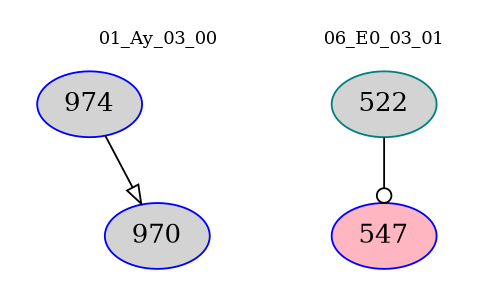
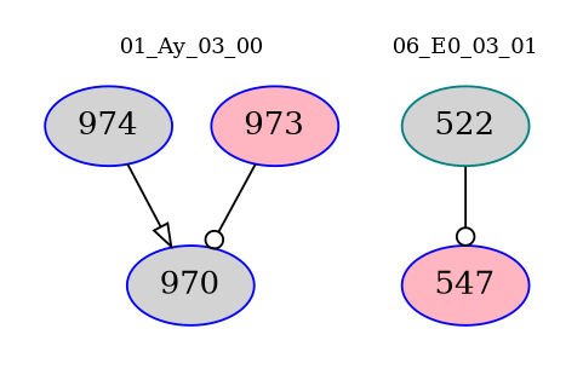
  digraph {
    node [color=blue fillcolor=lightgrey style=filled]
    edge [arrowhead=odot color=black]
+   n1 [fillcolor=lightpink label=973]
    n2 [label=970]
    n3 [label=974]
    n4 [color=teal label=522]
    n5 [fillcolor=lightpink label=547]
    subgraph cluster_1 {
      color=white
      fontsize=10
      label="01_Ay_03_00"
+     n1
      n2
      n3
    }
    subgraph cluster_2 {
      color=white
      fontsize=10
      label="06_E0_03_01"
      n4
      n5
    }
+   n1 -> n2
    n3 -> n2 [arrowhead=onormal]
    n4 -> n5
  }
